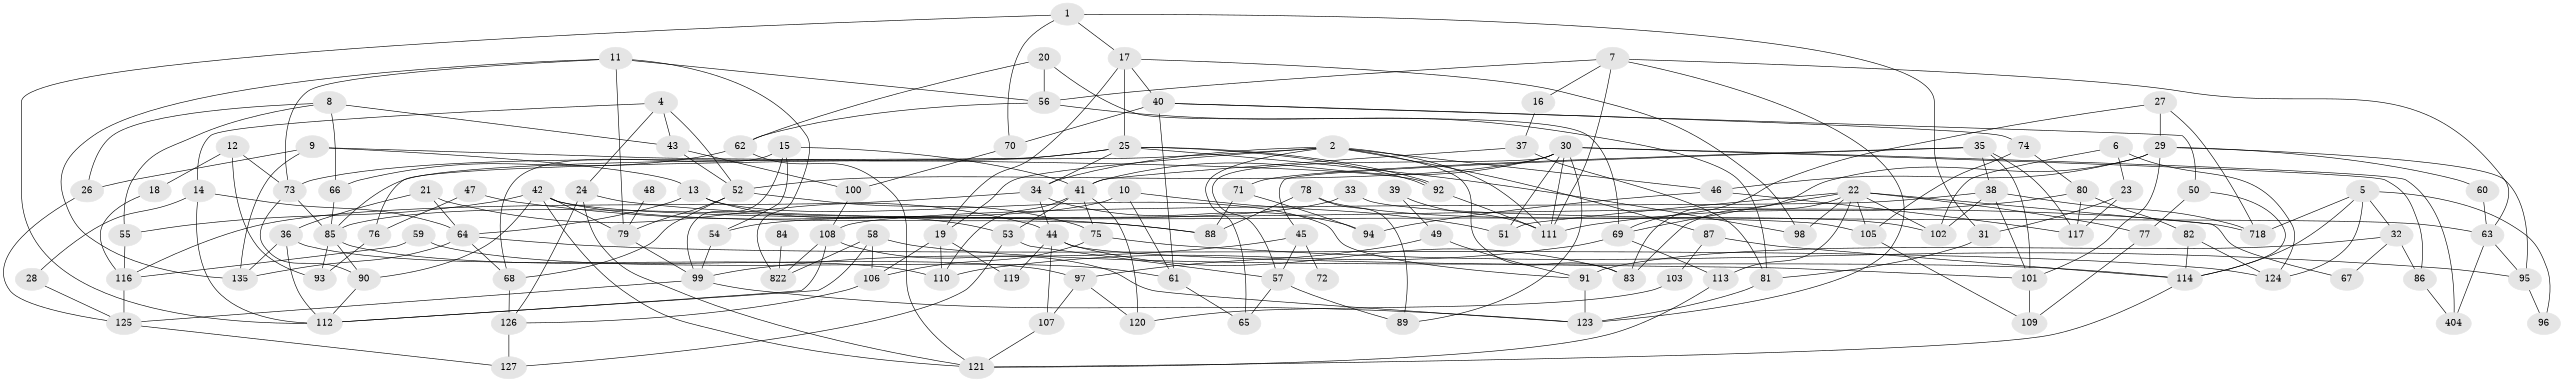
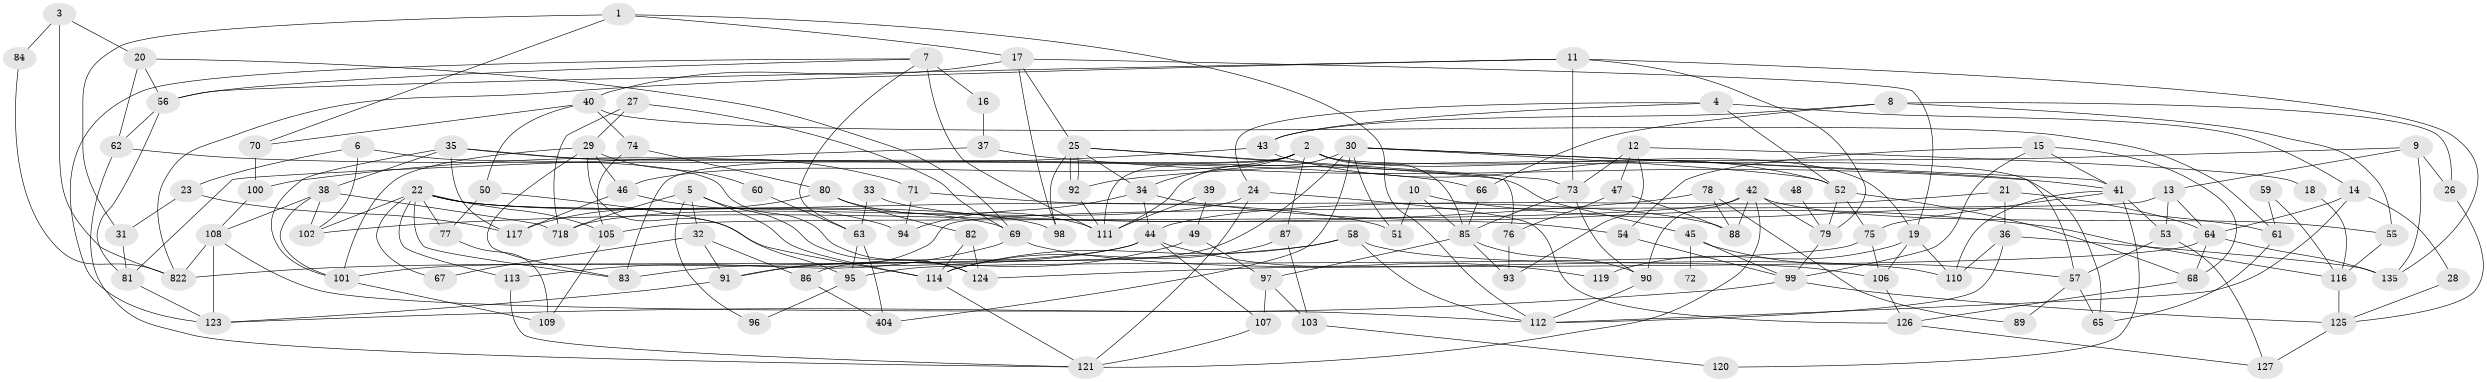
  graph {
    fontname="DejaVu Serif"
    node [color=gray90 fontname="DejaVu Serif" style=filled]
    edge [fontname="DejaVu Serif"]
    1
    17
    31
    70
    112
    19
    25
    40
    98
    81
    100
    2
    34
    46
    65
    83
    85
    87
    111
    106
    110
    119
    116
    44
    94
    117
    93
    90
    97
    114
    103
+   3
    20
    84
    n35 [label=822]
    56
    62
    69
    4
    14
    24
    43
    52
    64
    28
    n46 [label=718]
    121
    126
    79
    68
    75
    5
    32
    96
    124
    91
    67
    86
    6
    23
    102
    7
    16
    63
    123
    37
    95
    n68 [label=404]
    8
    26
    55
    66
    125
    9
    13
    92
    n77 [label=135]
    53
    113
    10
    51
    61
    11
    73
    99
    12
    18
    47
    76
    88
    57
    127
    15
    41
    54
    120
    50
    74
    21
    36
    101
    107
    22
    77
    105
    109
    27
    29
    60
    30
    89
    33
    35
    38
    45
    71
    108
    72
    39
    49
    80
    42
    48
    58
    59
    82
    78
    1 -- 17
    1 -- 31
    1 -- 70
    1 -- 112
    17 -- 19
    17 -- 25
    17 -- 40
    17 -- 98
    31 -- 81
    70 -- 100
    19 -- 106
    19 -- 110
    19 -- 119
    25 -- 98
    25 -- 34
    25 -- 92
    25 -- 92
    25 -- 73
    25 -- 76
    40 -- 70
    40 -- 61
    40 -- 50
    40 -- 74
    81 -- 123
    100 -- 108
    2 -- 19
    2 -- 34
    2 -- 46
    2 -- 65
    2 -- 83
    2 -- 85
    2 -- 87
    2 -- 111
    34 -- 116
    34 -- 44
    34 -- 94
    46 -- 94
    46 -- 117
    85 -- 93
    85 -- 90
    85 -- 97
    87 -- 114
    87 -- 103
    106 -- 126
    116 -- 125
    44 -- 83
    44 -- 119
    44 -- 101
    44 -- 107
    90 -- 112
-   97 -- 120
+   97 -- 103
    97 -- 107
    114 -- 121
    103 -- 120
+   3 -- 20
+   3 -- 84
+   3 -- n35
    20 -- 56
    20 -- 62
    20 -- 69
    84 -- n35
    56 -- 81
    56 -- 62
    62 -- 121
    62 -- 66
    69 -- 110
    69 -- 113
    4 -- 14
    4 -- 24
    4 -- 43
    4 -- 52
    14 -- 112
    14 -- 64
    14 -- 28
    24 -- n46
    24 -- 121
    24 -- 126
    43 -- 100
    43 -- 52
    52 -- 79
    52 -- 68
    52 -- 75
    64 -- 68
    64 -- 124
    64 -- n77
    28 -- 125
    126 -- 127
    79 -- 99
    68 -- 126
    75 -- 106
    75 -- 95
    5 -- 114
    5 -- n46
    5 -- 32
    5 -- 96
    5 -- 124
    32 -- 91
    32 -- 67
    32 -- 86
    91 -- 123
    86 -- n68
    6 -- 124
    6 -- 23
    6 -- 102
    23 -- 31
    23 -- 117
    7 -- 111
    7 -- 56
    7 -- 16
    7 -- 63
    7 -- 123
    16 -- 37
    63 -- 95
    63 -- n68
    37 -- 81
    37 -- 41
    95 -- 96
    8 -- 43
    8 -- 26
    8 -- 55
    8 -- 66
    26 -- 125
    55 -- 116
    66 -- 85
    125 -- 127
    9 -- 26
    9 -- 13
    9 -- 92
    9 -- n77
    13 -- 64
    13 -- 91
    13 -- 53
    92 -- 111
    53 -- 57
    53 -- 127
    113 -- 121
    10 -- 85
    10 -- 51
    10 -- 61
    61 -- 65
    11 -- n35
    11 -- 56
    11 -- 79
    11 -- n77
    11 -- 73
    73 -- 85
    73 -- 90
    99 -- 123
    99 -- 125
    12 -- 93
    12 -- 73
    12 -- 18
+   12 -- 47
    18 -- 116
    47 -- 76
    47 -- 88
    76 -- 93
    57 -- 65
    57 -- 89
    15 -- 68
    15 -- 99
    15 -- 41
    15 -- 54
    41 -- 110
    41 -- 75
    41 -- 53
    41 -- 120
    54 -- 99
    50 -- 114
    50 -- 77
    74 -- 105
    74 -- 80
    21 -- 44
    21 -- 64
    21 -- 36
    36 -- 112
    36 -- 110
    36 -- n77
    101 -- 109
    107 -- 121
    22 -- 98
    22 -- 83
    22 -- 69
    22 -- 67
    22 -- 102
    22 -- 113
    22 -- 51
    22 -- 77
    22 -- 105
    77 -- 109
    105 -- 109
    27 -- 69
    27 -- n46
    27 -- 29
    29 -- 46
    29 -- 83
    29 -- 95
    29 -- 101
    29 -- 60
    60 -- 63
    30 -- 111
    30 -- 52
    30 -- 86
    30 -- n68
    30 -- 51
    30 -- 57
    30 -- 41
-   30 -- 89
    33 -- 63
    33 -- 54
    35 -- 117
    35 -- 101
    35 -- 38
    35 -- 45
    35 -- 71
    38 -- n46
    38 -- 102
    38 -- 101
    38 -- 108
    45 -- 99
    45 -- 57
    45 -- 72
    71 -- 94
    71 -- 88
    108 -- 112
    108 -- n35
    108 -- 123
    39 -- 111
    39 -- 49
    49 -- 97
    49 -- 91
    80 -- 111
    80 -- 117
    80 -- 82
    42 -- 90
    42 -- 121
    42 -- 79
    42 -- 55
    42 -- 88
    42 -- 105
    48 -- 79
    58 -- 112
    58 -- 106
    58 -- 114
    58 -- n35
    59 -- 116
    59 -- 61
    82 -- 114
    82 -- 124
    78 -- 102
    78 -- 88
    78 -- 89
  }
